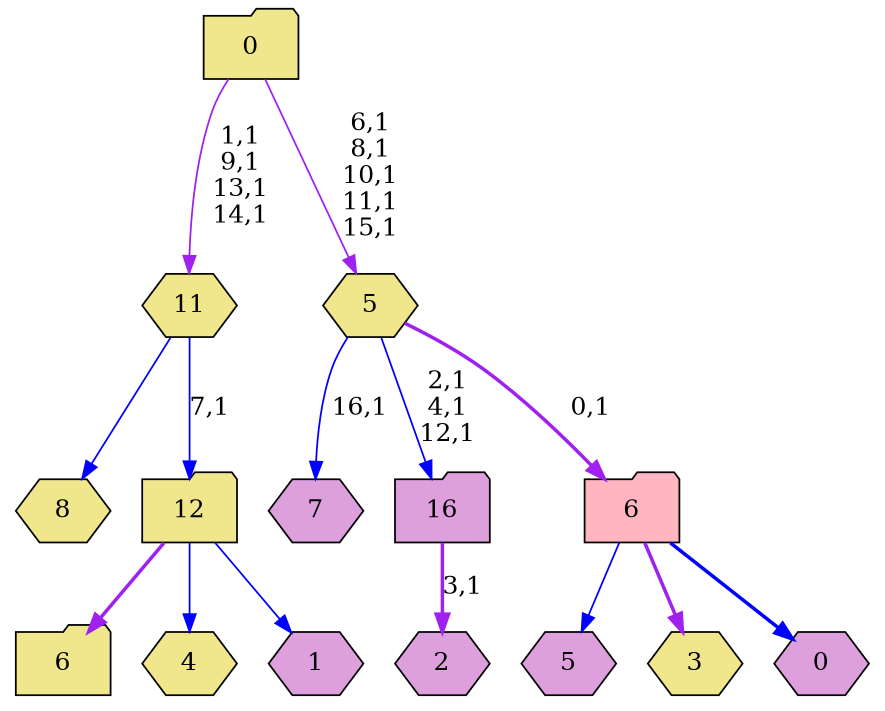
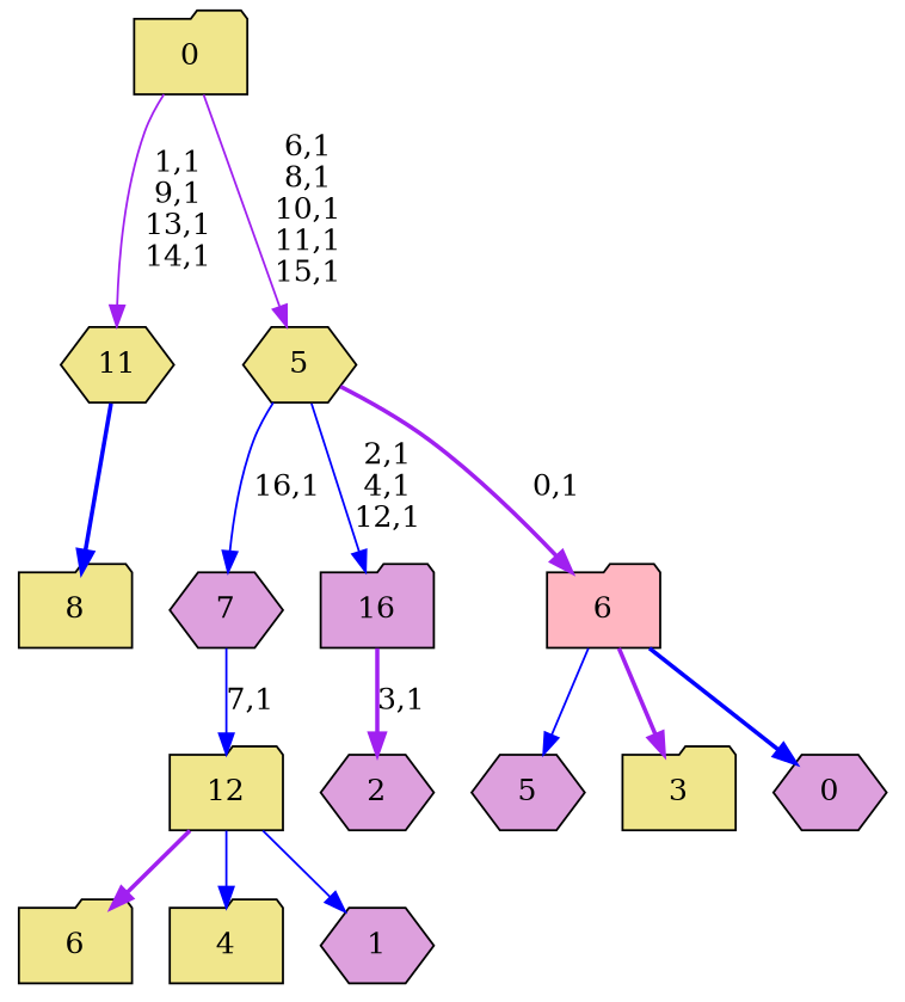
  digraph {
    fontname="DejaVu Serif"
    node [fillcolor=khaki fontname="DejaVu Serif" shape=hexagon style=filled]
    edge [color=blue fontname="DejaVu Serif" style=solid]
-   n1 [label=8]
+   n1 [label=8 shape=folder]
    n2 [fillcolor=plum label=7]
    n3 [label=6 shape=folder]
    n4 [fillcolor=plum label=5]
-   n5 [label=4]
-   n6 [label=3]
+   n5 [label=4 shape=folder]
+   n6 [label=3 shape=folder]
    n7 [fillcolor=plum label=2]
    16 [fillcolor=plum shape=folder]
    n9 [fillcolor=plum label=1]
    12 [shape=folder]
    11
    n12 [fillcolor=plum label=0]
    6 [fillcolor=lightpink shape=folder]
    5
    0 [shape=folder]
    16 -> n7 [color=purple label="3,1" style=bold]
    12 -> n3 [color=purple style=bold]
    12 -> n5
    12 -> n9
-   11 -> n1
-   11 -> 12 [label="7,1"]
+   11 -> n1 [style=bold]
+   n2 -> 12 [label="7,1"]
    6 -> n4
    6 -> n6 [color=purple style=bold]
    6 -> n12 [style=bold]
    5 -> n2 [label="16,1"]
    5 -> 16 [label="2,1\n4,1\n12,1"]
    5 -> 6 [color=purple label="0,1" style=bold]
    0 -> 11 [color=purple label="1,1\n9,1\n13,1\n14,1"]
    0 -> 5 [color=purple label="6,1\n8,1\n10,1\n11,1\n15,1"]
  }
